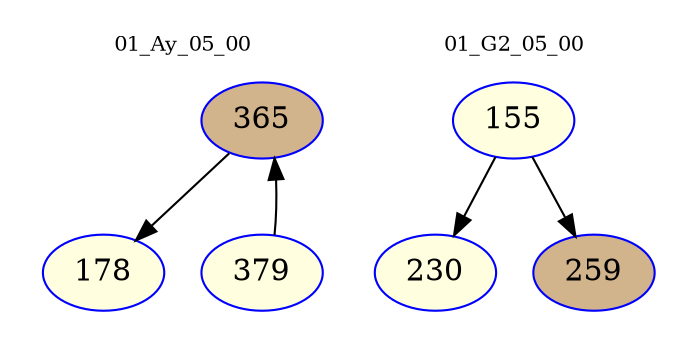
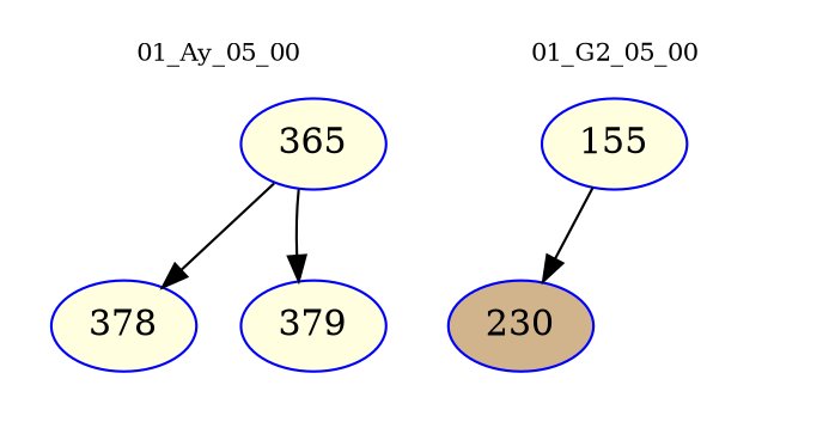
  digraph {
    node [color=blue fillcolor=lightyellow style=filled]
    edge [color=black]
-   n1 [fillcolor=tan label=365]
-   n2 [label=178]
+   n1 [label=365]
+   n2 [label=378]
    n3 [label=379]
    n4 [label=155]
-   n5 [label=230]
-   n6 [fillcolor=tan label=259]
+   n5 [fillcolor=tan label=230]
    subgraph cluster_1 {
      color=white
      fontsize=10
      label="01_Ay_05_00"
      n1
      n2
      n3
    }
    subgraph cluster_2 {
      color=white
      fontsize=10
      label="01_G2_05_00"
      n4
      n5
-     n6
    }
    n1 -> n2
-   n3 -> n1
+   n1 -> n3
    n4 -> n5
-   n4 -> n6
  }
